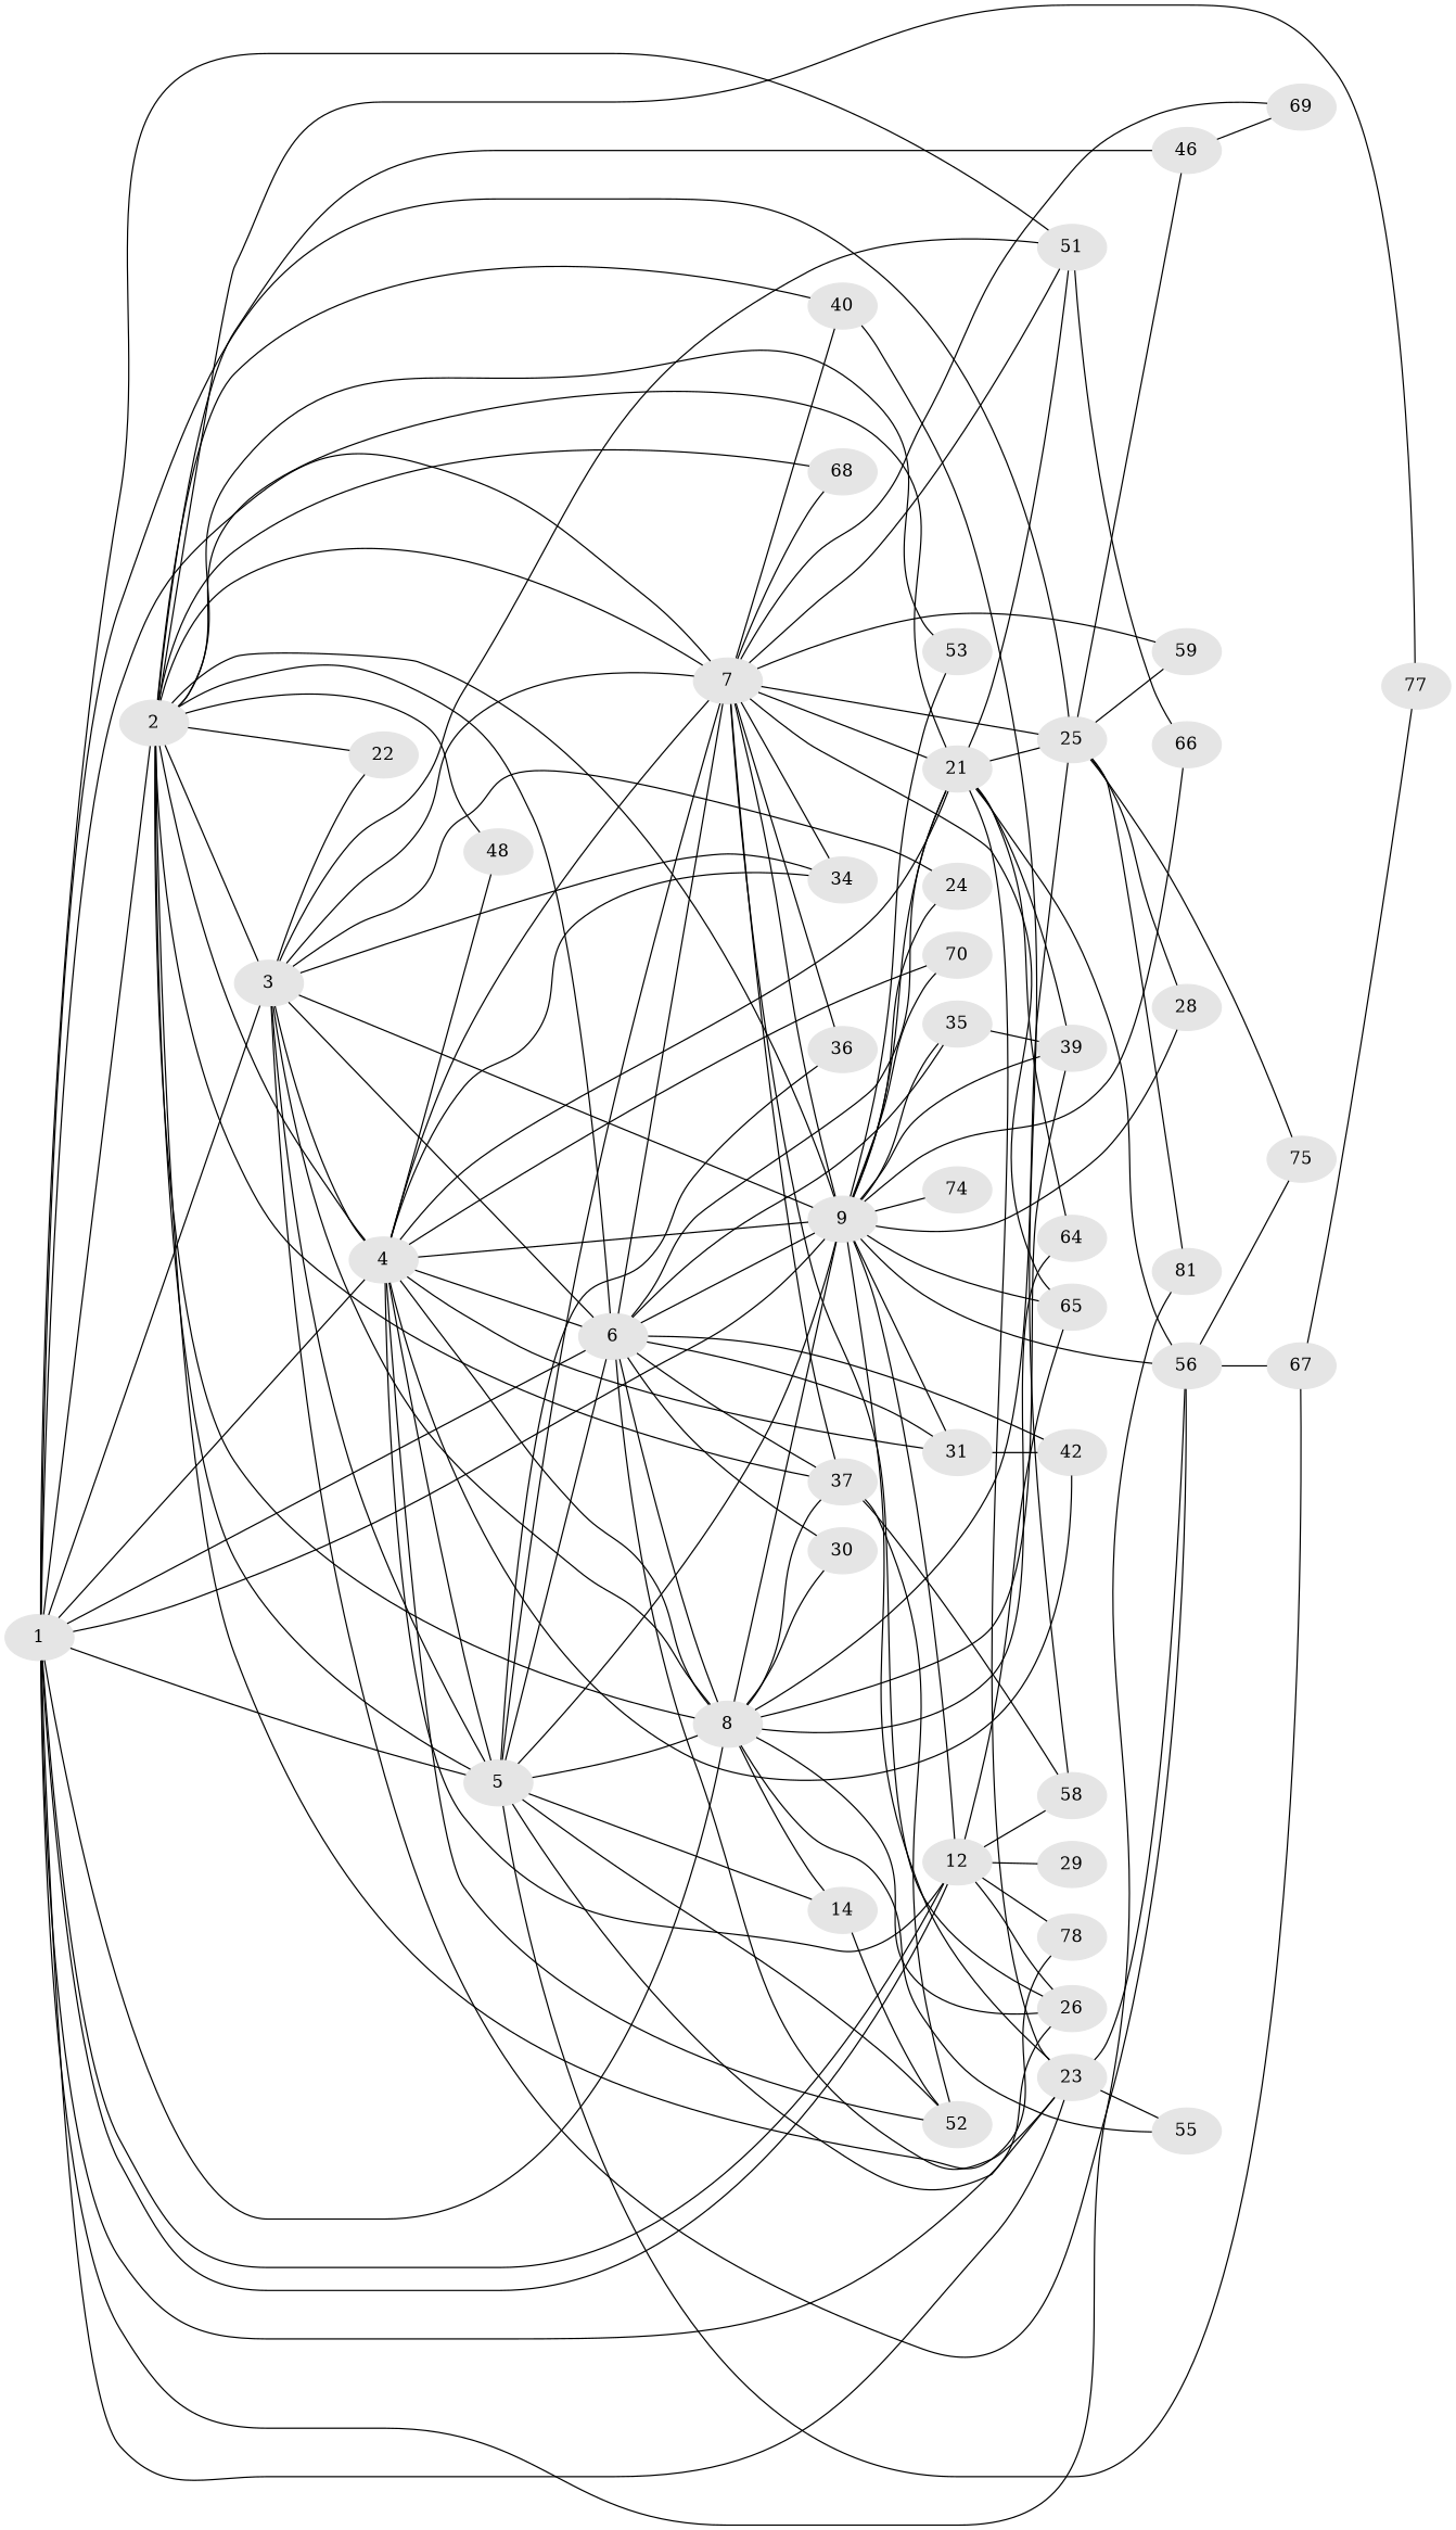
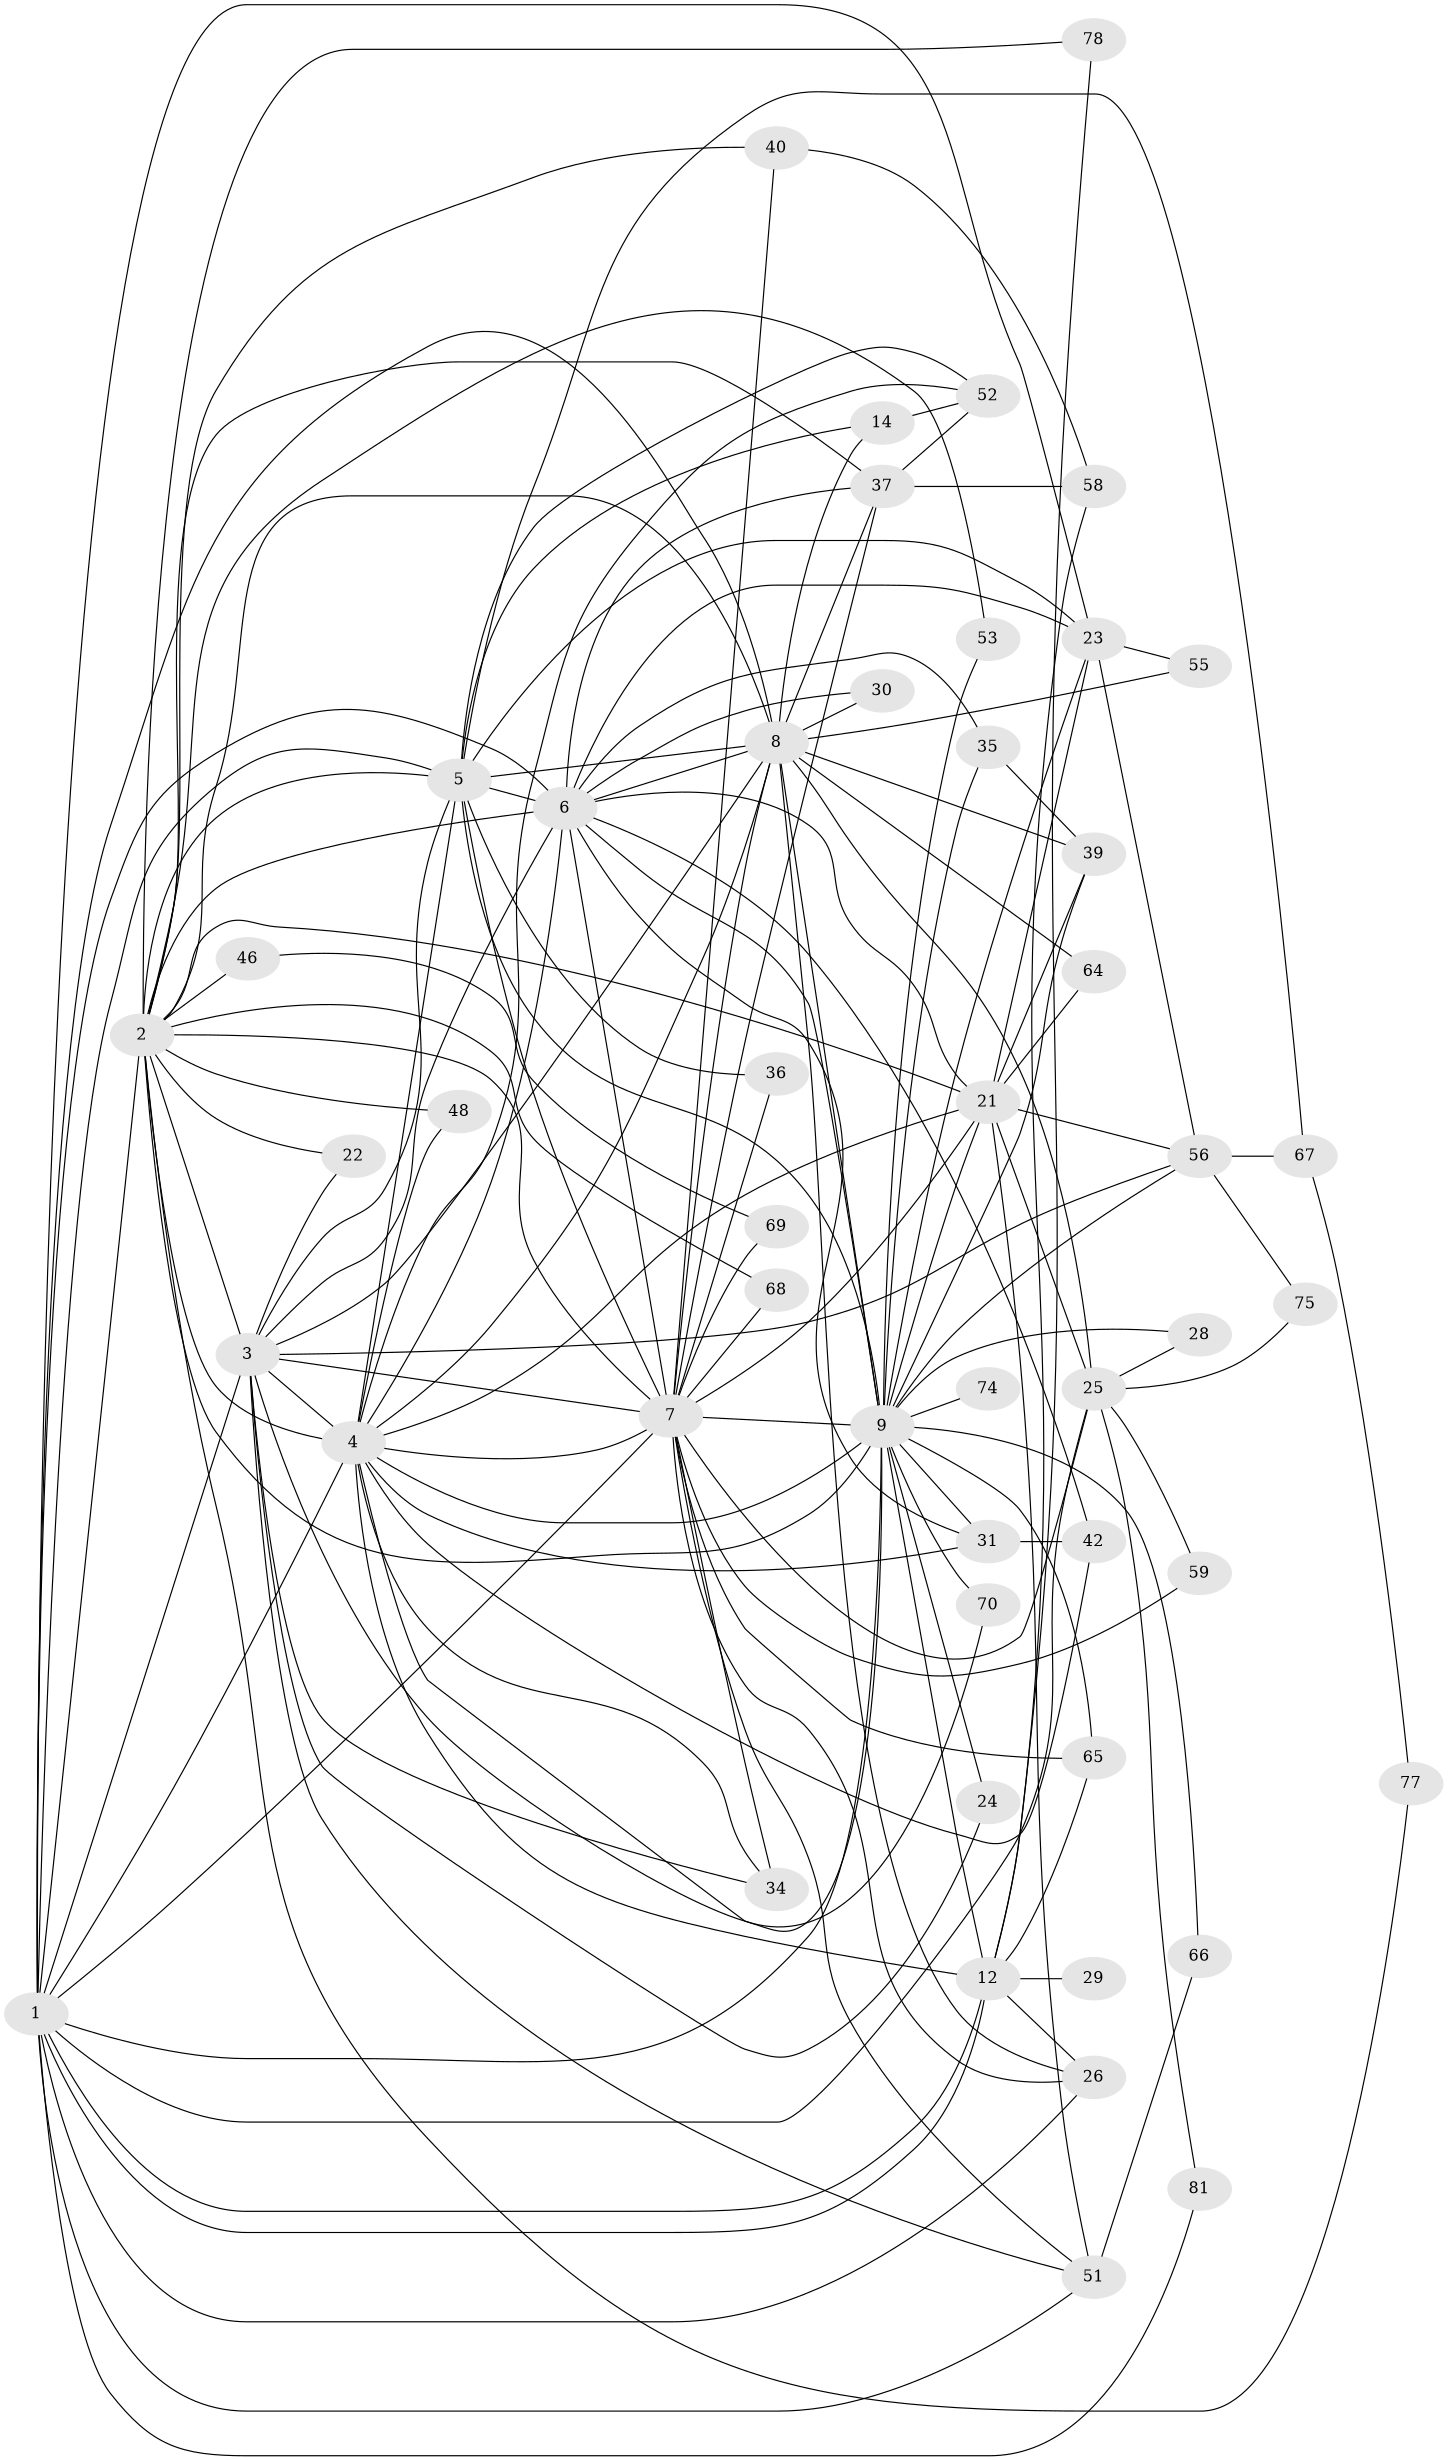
  graph {
    rankdir=LR
    node [color=gray90 style=filled]
    1 [super="+73"]
    2 [super="+82+10"]
    3
    4
    5 [super="+17"]
    6 [super="+71"]
    7 [super="+27"]
    8 [super="+38+63"]
    9 [super="+87+60+50+15+11+49+32+18"]
    12 [super="+20"]
    23 [super="+76"]
    25
    26 [super="+41"]
    51 [super="+54"]
    81
    21 [super="+92+33+62+44"]
    22
    37 [super="+80+79+47+72"]
    40
    46 [super="+97"]
    48
    53
    68
    77
    78
    24
    34 [super="+95"]
    56 [super="+88+57"]
    31 [super="+89"]
    42 [super="+93"]
    52 [super="+96+61"]
    70
    14
    36
    67
    30
    35
    59
    65
    69
    55
    64
    39
    74
    28
    66
    29
    58
    75
    1 -- 2 [weight=3]
    1 -- 3
    1 -- 4
    1 -- 5
    1 -- 6
    1 -- 7
    1 -- 8
    1 -- 9 [weight=2]
    1 -- 12
    1 -- 12
    1 -- 23 [weight=2]
    1 -- 25 [weight=2]
    1 -- 26 [weight=2]
    1 -- 51
    1 -- 81
    2 -- 3 [weight=2]
    2 -- 4 [weight=2]
    2 -- 5 [weight=4]
    2 -- 6 [weight=2]
    2 -- 7 [weight=2]
    2 -- 8 [weight=3]
    2 -- 9 [weight=5]
    2 -- 21
    2 -- 22
    2 -- 37
    2 -- 40
    2 -- 46 [weight=2]
    2 -- 48
    2 -- 53
    2 -- 68
    2 -- 77
    2 -- 78
    3 -- 4
    3 -- 5
    3 -- 6
    3 -- 7
    3 -- 8
    3 -- 9
    3 -- 51
    3 -- 22
    3 -- 24
    3 -- 34
    3 -- 56
    4 -- 5 [weight=2]
    4 -- 6
    4 -- 7
    4 -- 8
    4 -- 9 [weight=2]
    4 -- 12
    4 -- 21 [weight=2]
    4 -- 48
    4 -- 34
    4 -- 31
    4 -- 42
    4 -- 52
    4 -- 70
    5 -- 6
    5 -- 7
    5 -- 8 [weight=2]
    5 -- 9
    5 -- 23
    5 -- 52
    5 -- 14
    5 -- 36
    5 -- 67
    6 -- 7
    6 -- 8
    6 -- 9
    6 -- 23
    6 -- 21
    6 -- 37 [weight=2]
    6 -- 31
    6 -- 42
    6 -- 30
    6 -- 35
+   7 -- 8
    7 -- 9 [weight=4]
    7 -- 25
    7 -- 26
    7 -- 51
    7 -- 21
    7 -- 37
    7 -- 40
    7 -- 68
    7 -- 34
    7 -- 36
    7 -- 59
    7 -- 65
    7 -- 69
    8 -- 9 [weight=2]
    8 -- 25
    8 -- 26
    8 -- 37
    8 -- 14
    8 -- 30
    8 -- 55
    8 -- 64
    8 -- 39
    9 -- 12
    9 -- 23 [weight=2]
    9 -- 21 [weight=2]
    9 -- 53
    9 -- 24
    9 -- 56
    9 -- 31
    9 -- 70
    9 -- 35
    9 -- 65
    9 -- 39
    9 -- 74
    9 -- 28
    9 -- 66
    12 -- 26
    12 -- 78
    12 -- 65
    12 -- 29
    12 -- 58
    23 -- 56
    23 -- 55
    25 -- 81
-   25 -- 46
    25 -- 59
    25 -- 28
    25 -- 75
    51 -- 66
    21 -- 23
    21 -- 25
    21 -- 51
    21 -- 56
    21 -- 64
    21 -- 39
    37 -- 52
    37 -- 58
    40 -- 58
    46 -- 69
    56 -- 67
    56 -- 75
    31 -- 42
    14 -- 52
    67 -- 77
    35 -- 39
  }
